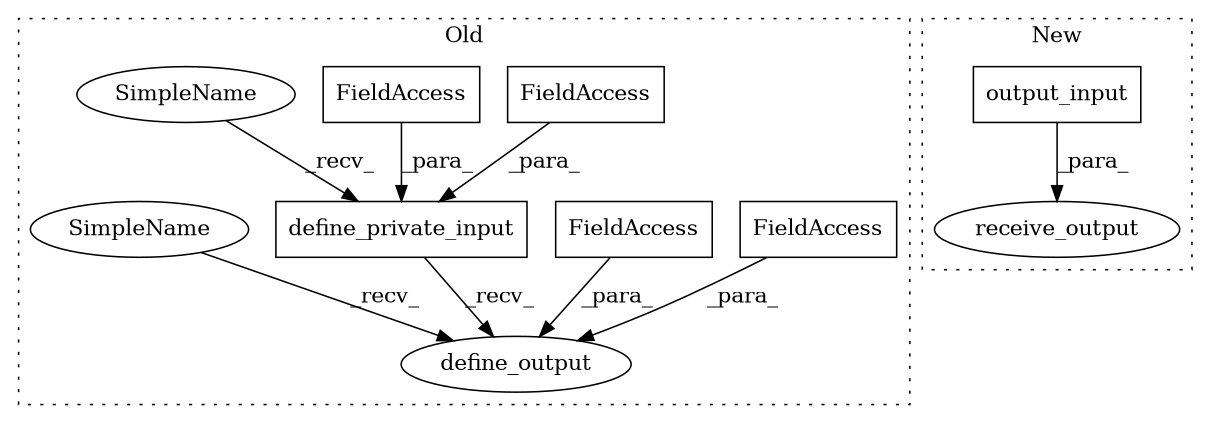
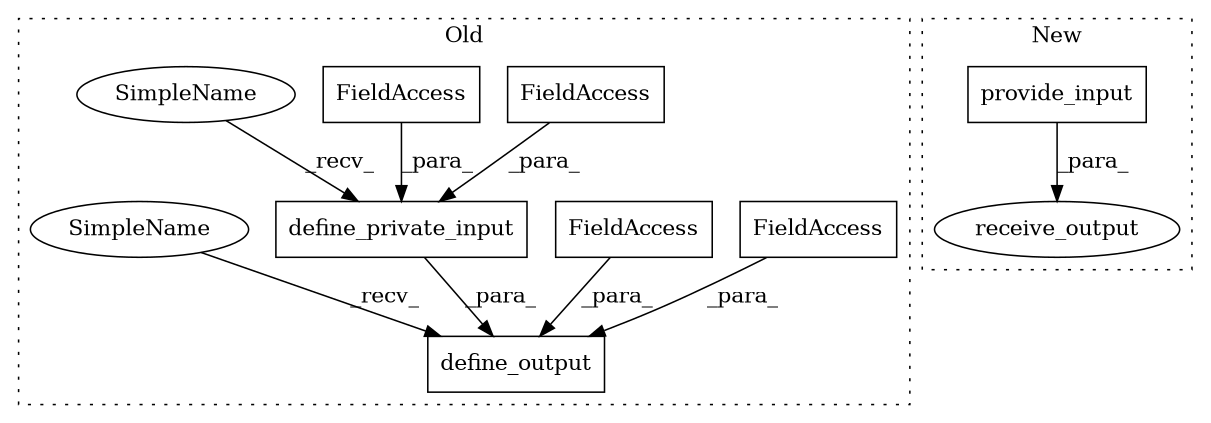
  digraph {
    node [a=32 l=12 shape=box]
-   n1 [l="14,1" label=define_output s="964,1038" shape=ellipse]
+   n1 [l="14,1" label=define_output s="964,1038"]
    n2 [l="21,1" label=define_private_input s="771,857"]
    n3 [a=22 l=31 label=FieldAccess s=792]
    n4 [a=22 l=27 label=FieldAccess s=978]
    n5 [a=22 l=33 label=FieldAccess s=824]
    n6 [a=22 l=30 label=FieldAccess s=1008]
    n7 [a=42 label=SimpleName s=758 shape=ellipse]
    n8 [a=42 label=SimpleName s=951 shape=ellipse]
    n9 [l="15,1" label=receive_output s="813,829" shape=ellipse]
-   n10 [l=15 label=output_input s=689]
+   n10 [l=15 label=provide_input s=689]
    subgraph cluster_1 {
      label=Old
      style=dotted
      n1
      n2
      n3
      n4
      n5
      n6
      n7
      n8
    }
    subgraph cluster_2 {
      label=New
      style=dotted
      n9
      n10
    }
-   n2 -> n1 [label=_recv_]
+   n2 -> n1 [label=_para_]
    n3 -> n2 [label=_para_]
    n4 -> n1 [label=_para_]
    n5 -> n2 [label=_para_]
    n6 -> n1 [label=_para_]
    n7 -> n2 [label=_recv_]
    n8 -> n1 [label=_recv_]
    n10 -> n9 [label=_para_]
  }
